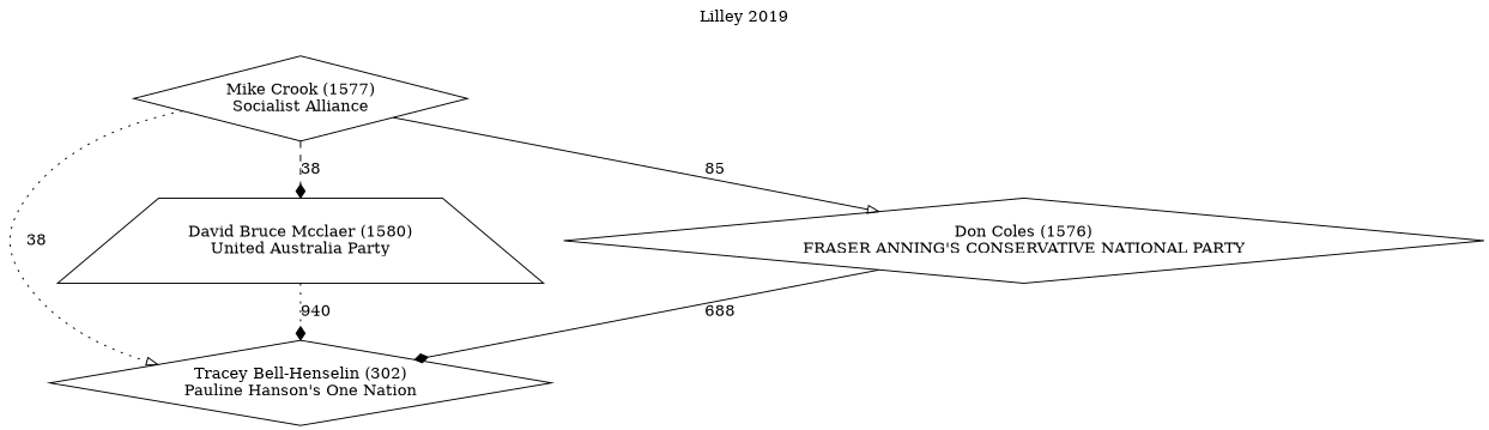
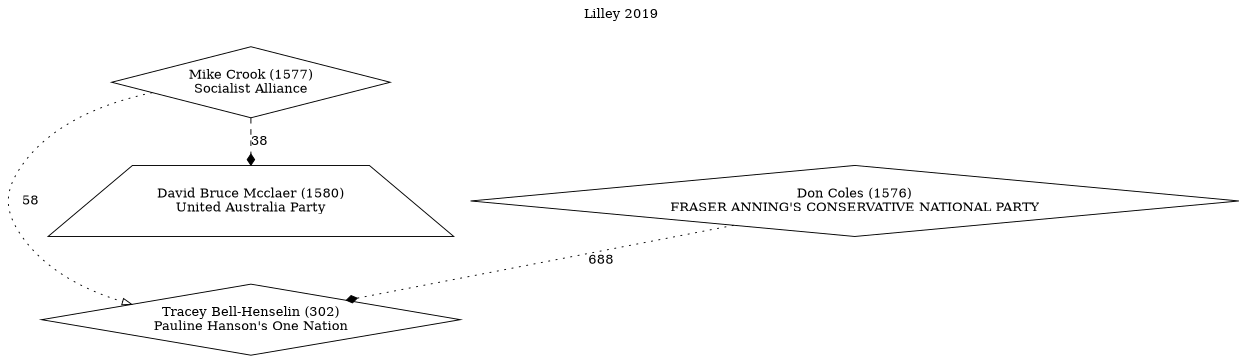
  digraph {
    label="Lilley 2019"
    labelloc=t
    mclimit=10
    node [shape=diamond]
    edge [arrowhead=diamond style=dotted]
    n1 [label="Tracey Bell-Henselin (302)\nPauline Hanson's One Nation"]
    n2 [label="David Bruce Mcclaer (1580)\nUnited Australia Party" shape=trapezium]
    n3 [label="Don Coles (1576)\nFRASER ANNING'S CONSERVATIVE NATIONAL PARTY"]
    n4 [label="Mike Crook (1577)\nSocialist Alliance"]
-   n2 -> n1 [label=940]
-   n3 -> n1 [label=688 style=solid]
-   n4 -> n1 [arrowhead=onormal label=38]
+   n3 -> n1 [label=688]
+   n4 -> n1 [arrowhead=onormal label=58]
    n4 -> n2 [label=38 style=dashed]
-   n4 -> n3 [arrowhead=onormal label=85 style=solid]
  }
